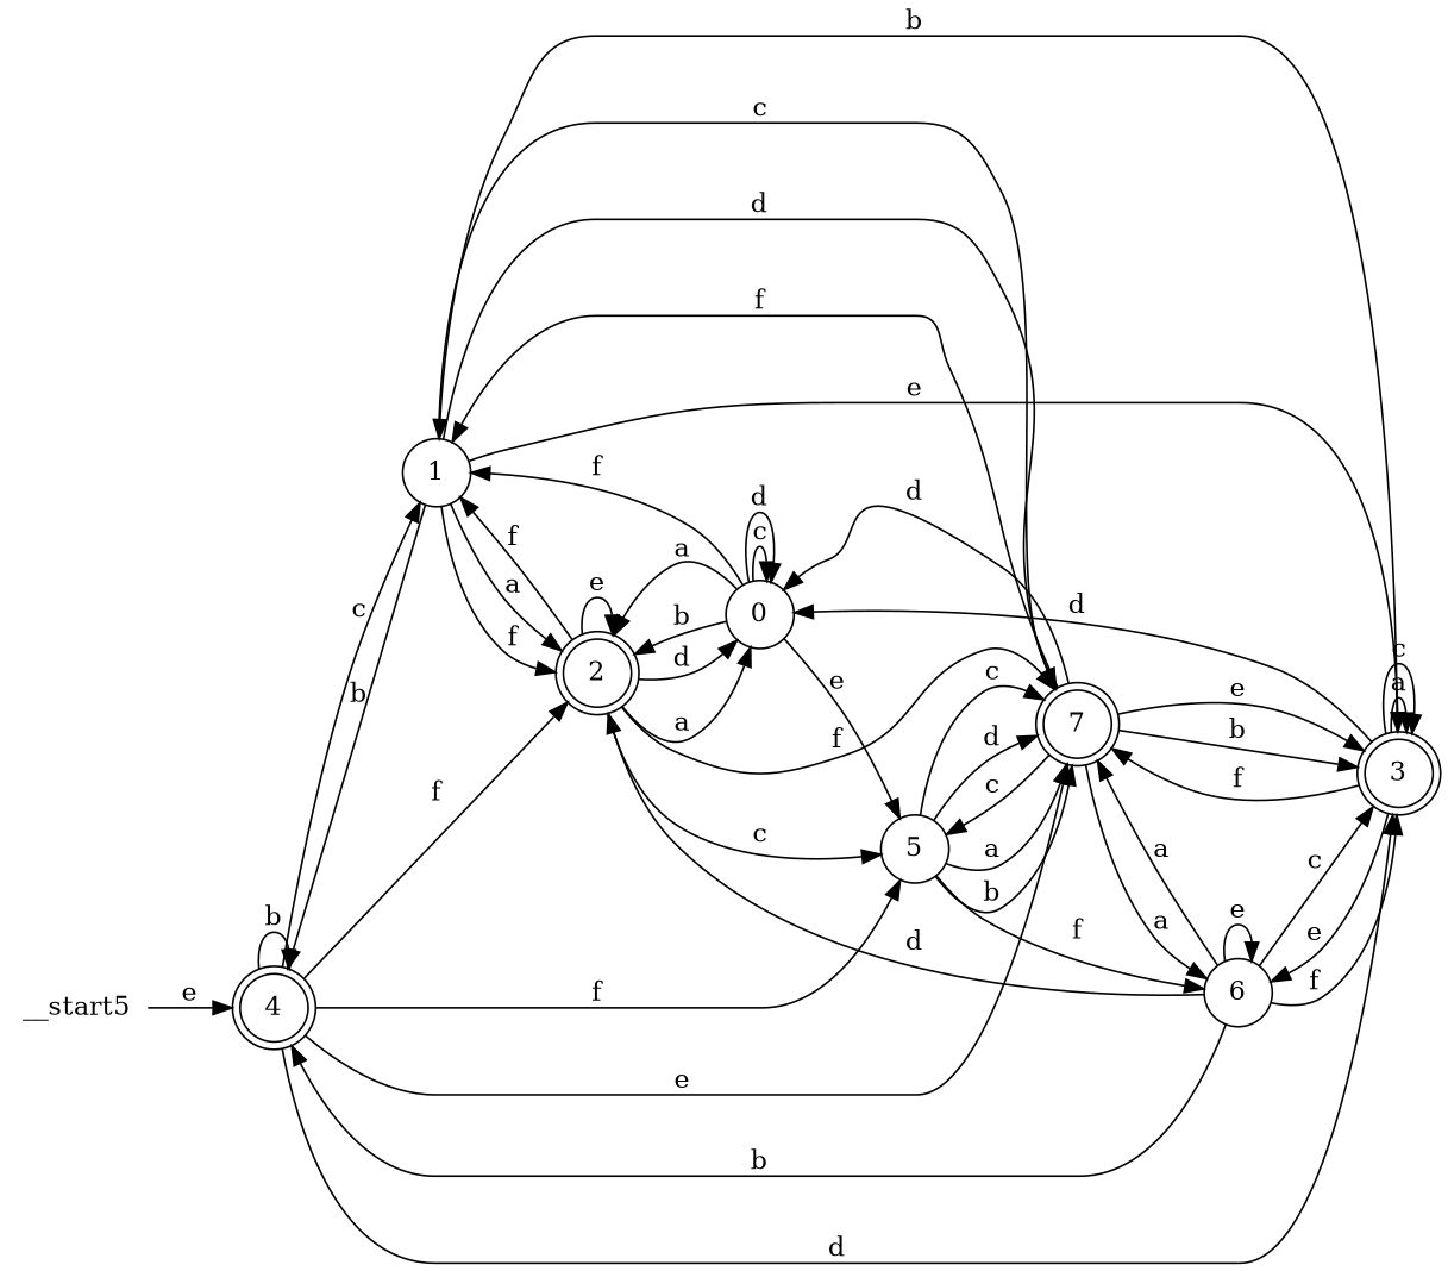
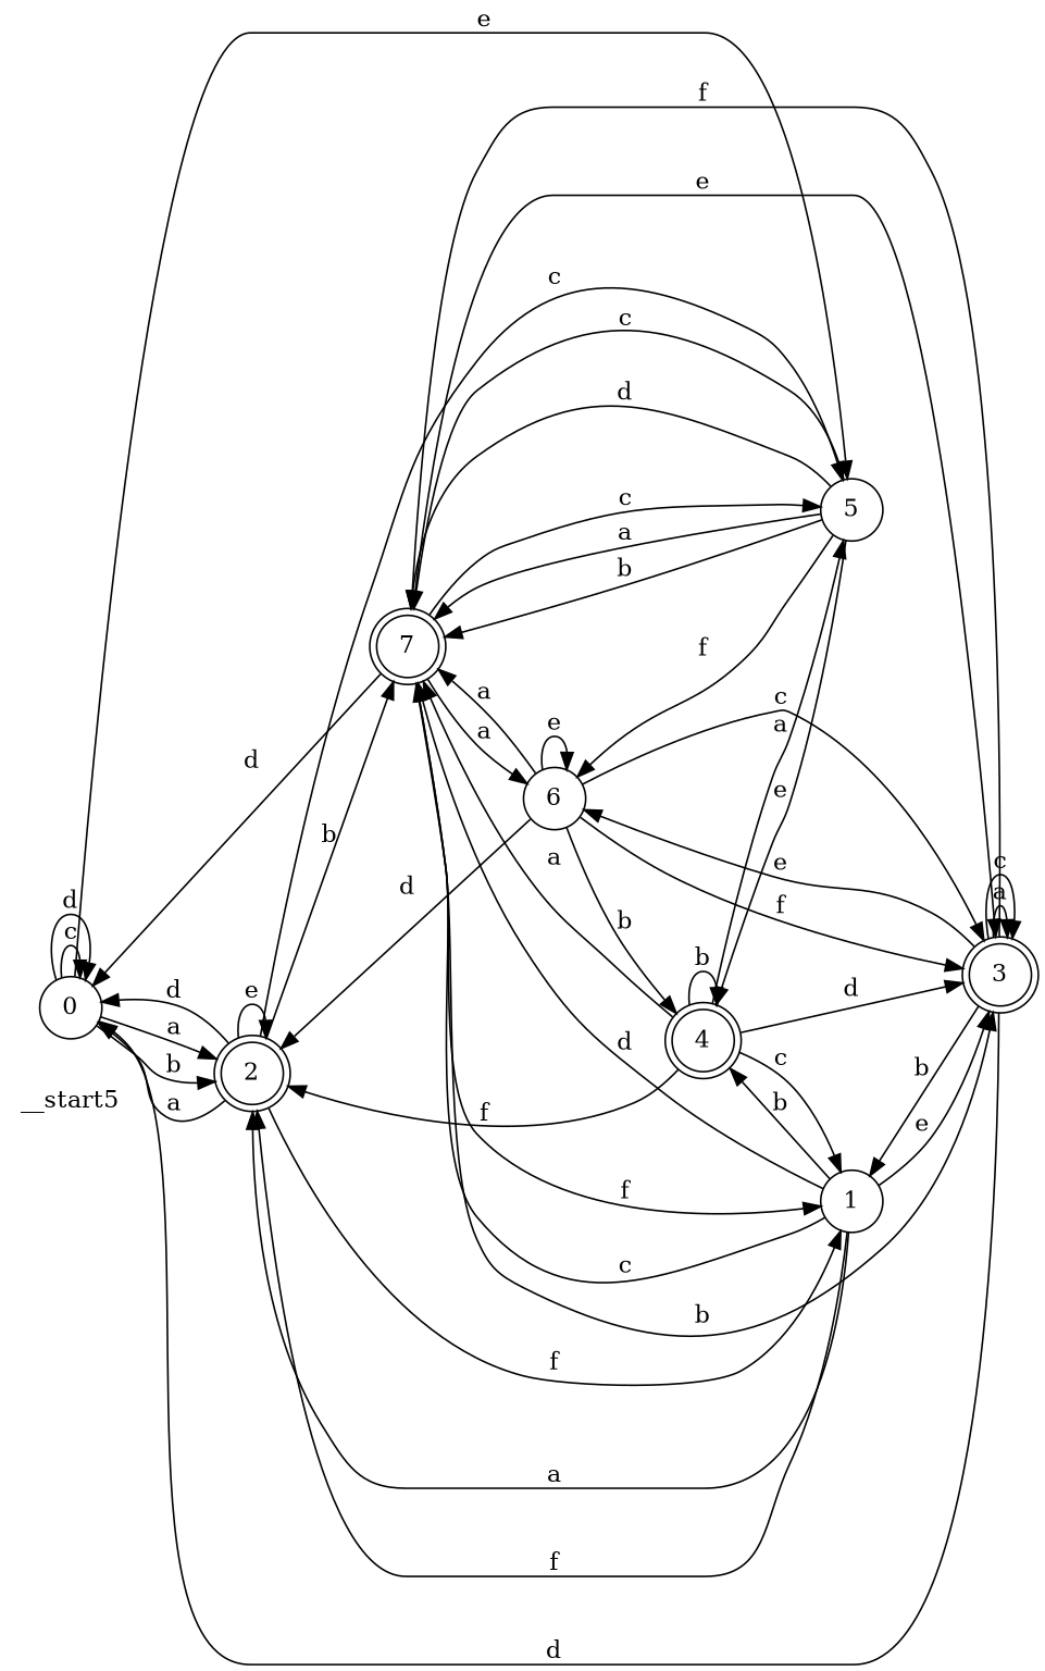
  digraph {
    rankdir=LR
    node [shape=circle color=black fillcolor=white style="rounded,filled"]
    n1 [label=__start5 shape=none color="" fillcolor="" style=""]
    n2 [label=0 style=filled]
    n3 [label=1 style=filled]
    n4 [label=2 shape=doublecircle]
    n5 [label=5 style=filled]
    n6 [label=3 shape=doublecircle]
    n7 [label=4 shape=doublecircle]
    n8 [label=7 shape=doublecircle]
    n9 [label=6]
    n2 -> n2 [label=c]
    n2 -> n2 [label=d]
-   n2 -> n3 [label=f]
    n2 -> n4 [label=a]
    n2 -> n4 [label=b]
    n2 -> n5 [label=e]
    n3 -> n4 [label=a]
    n3 -> n4 [label=f]
    n3 -> n6 [label=e]
    n3 -> n7 [label=b]
    n3 -> n8 [label=c]
    n3 -> n8 [label=d]
    n4 -> n2 [label=a]
    n4 -> n2 [label=d]
    n4 -> n3 [label=f]
    n4 -> n4 [label=e]
    n4 -> n5 [label=c]
-   n4 -> n8 [label=f]
-   n1 -> n7 [label=e]
+   n4 -> n8 [label=b]
+   n5 -> n7 [label=e]
    n5 -> n8 [label=a]
    n5 -> n8 [label=b]
    n5 -> n8 [label=c]
    n5 -> n8 [label=d]
    n5 -> n9 [label=f]
    n6 -> n2 [label=d]
    n6 -> n3 [label=b]
    n6 -> n6 [label=a]
    n6 -> n6 [label=c]
    n6 -> n8 [label=f]
    n6 -> n9 [label=e]
    n7 -> n3 [label=c]
    n7 -> n4 [label=f]
-   n7 -> n5 [label=f]
+   n7 -> n5 [label=a]
    n7 -> n6 [label=d]
    n7 -> n7 [label=b]
-   n7 -> n8 [label=e]
+   n7 -> n8 [label=a]
    n8 -> n2 [label=d]
    n8 -> n3 [label=f]
    n8 -> n5 [label=c]
    n8 -> n6 [label=b]
    n8 -> n6 [label=e]
    n8 -> n9 [label=a]
    n9 -> n4 [label=d]
    n9 -> n6 [label=c]
    n9 -> n6 [label=f]
    n9 -> n7 [label=b]
    n9 -> n8 [label=a]
    n9 -> n9 [label=e]
  }
